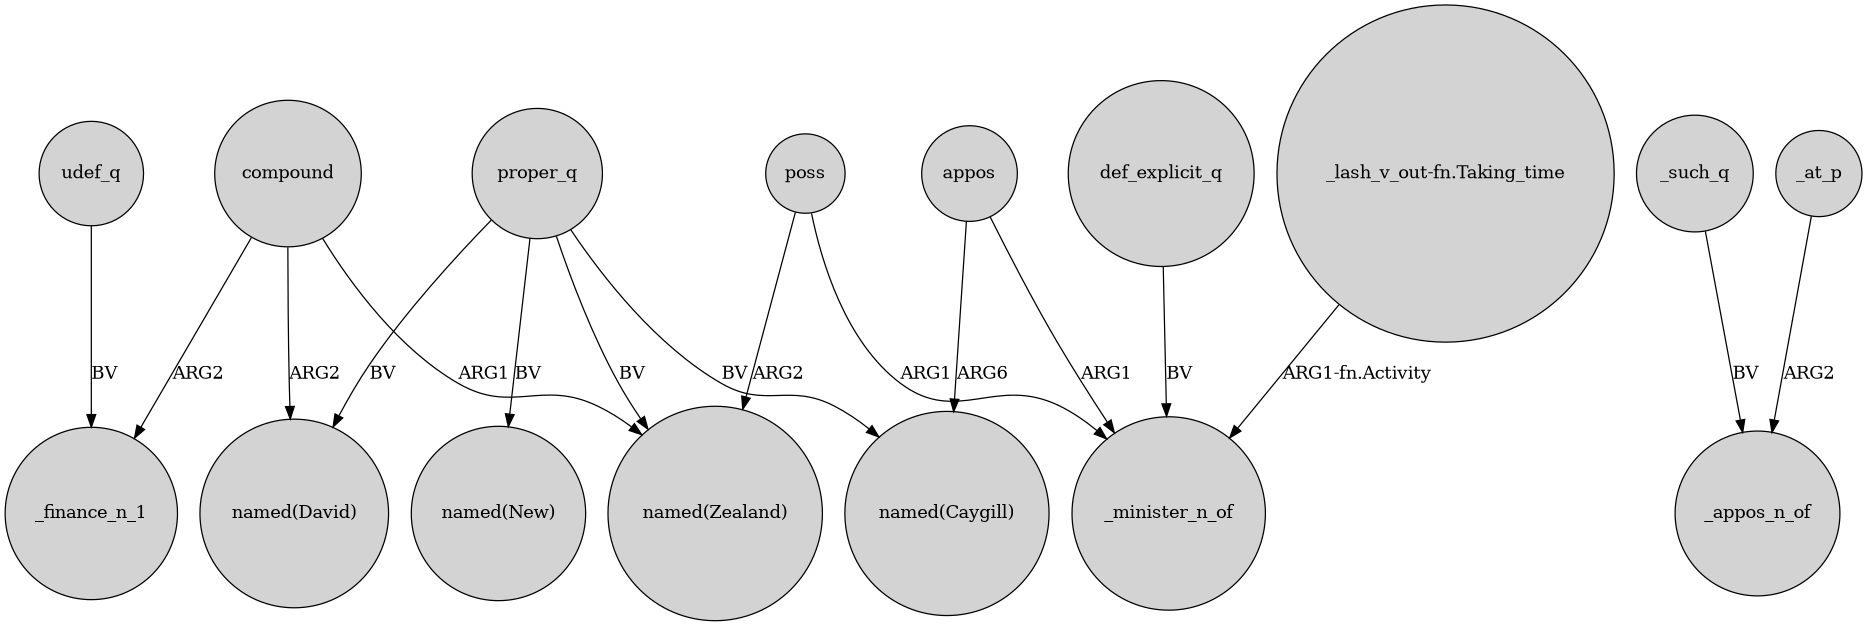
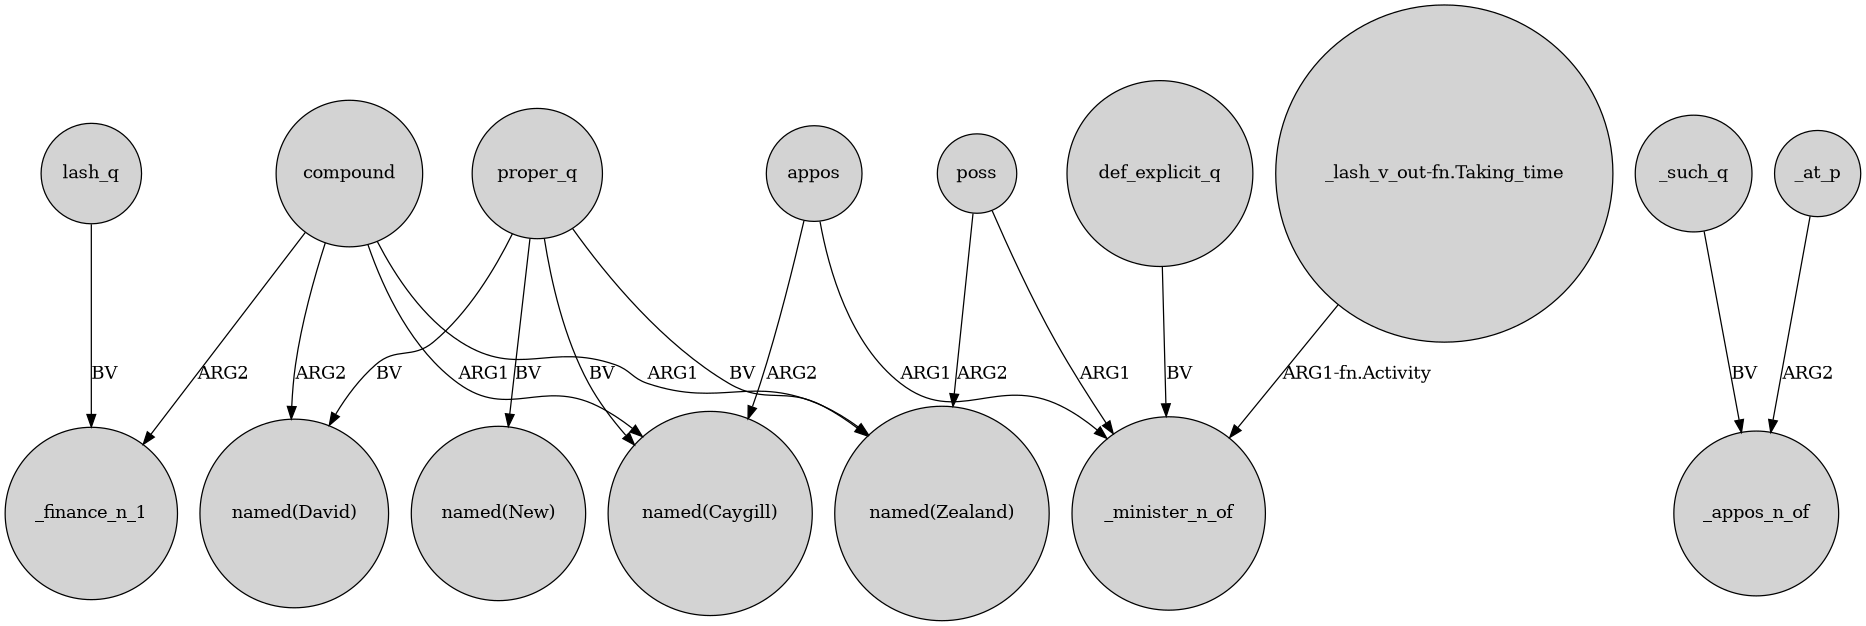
  digraph {
    node [shape=circle style=filled]
-   udef_q
+   udef_q [label=lash_q]
    _finance_n_1
    "_lash_v_out-fn.Taking_time"
    _minister_n_of
    compound
    "named(Zealand)"
    "named(Caygill)"
    "named(David)"
    proper_q
    "named(New)"
    appos
    n12 [label=_appos_n_of]
    _such_q
    poss
    _at_p
    def_explicit_q
    udef_q -> _finance_n_1 [label=BV]
    "_lash_v_out-fn.Taking_time" -> _minister_n_of [label="ARG1-fn.Activity"]
    compound -> _finance_n_1 [label=ARG2]
    compound -> "named(Zealand)" [label=ARG1]
+   compound -> "named(Caygill)" [label=ARG1]
    compound -> "named(David)" [label=ARG2]
    proper_q -> "named(Zealand)" [label=BV]
    proper_q -> "named(Caygill)" [label=BV]
    proper_q -> "named(David)" [label=BV]
    proper_q -> "named(New)" [label=BV]
    appos -> _minister_n_of [label=ARG1]
-   appos -> "named(Caygill)" [label=ARG6]
+   appos -> "named(Caygill)" [label=ARG2]
    _such_q -> n12 [label=BV]
    poss -> _minister_n_of [label=ARG1]
    poss -> "named(Zealand)" [label=ARG2]
    _at_p -> n12 [label=ARG2]
    def_explicit_q -> _minister_n_of [label=BV]
  }
